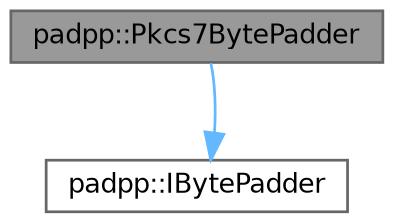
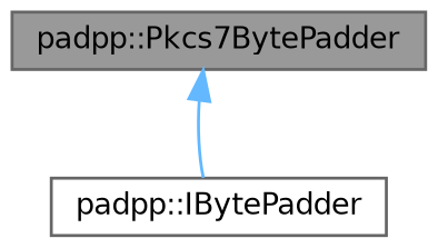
  digraph {
    node [color=gray40 fontname=Helvetica fontsize=10 shape=box style=filled]
    n1 [fillcolor=grey60 fontcolor=black height=0.2 label="padpp::Pkcs7BytePadder" width=0.4]
    n2 [fillcolor=white height=0.2 label="padpp::IBytePadder" width=0.4]
-   n2 -> n1 [color=steelblue1 dir=back fontname=Helvetica fontsize=10 labelfontname=Helvetica labelfontsize=10 style=solid]
+   n1 -> n2 [color=steelblue1 dir=back fontname=Helvetica fontsize=10 labelfontname=Helvetica labelfontsize=10 style=solid]
  }
